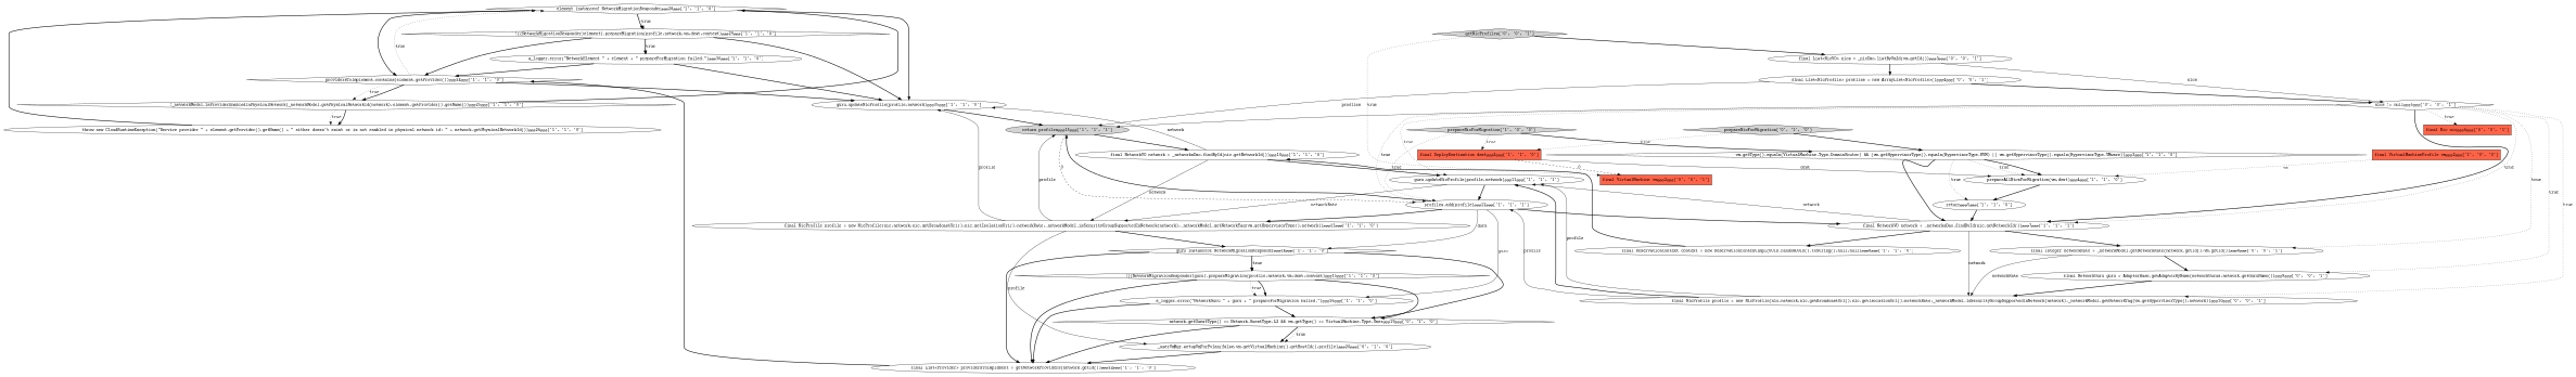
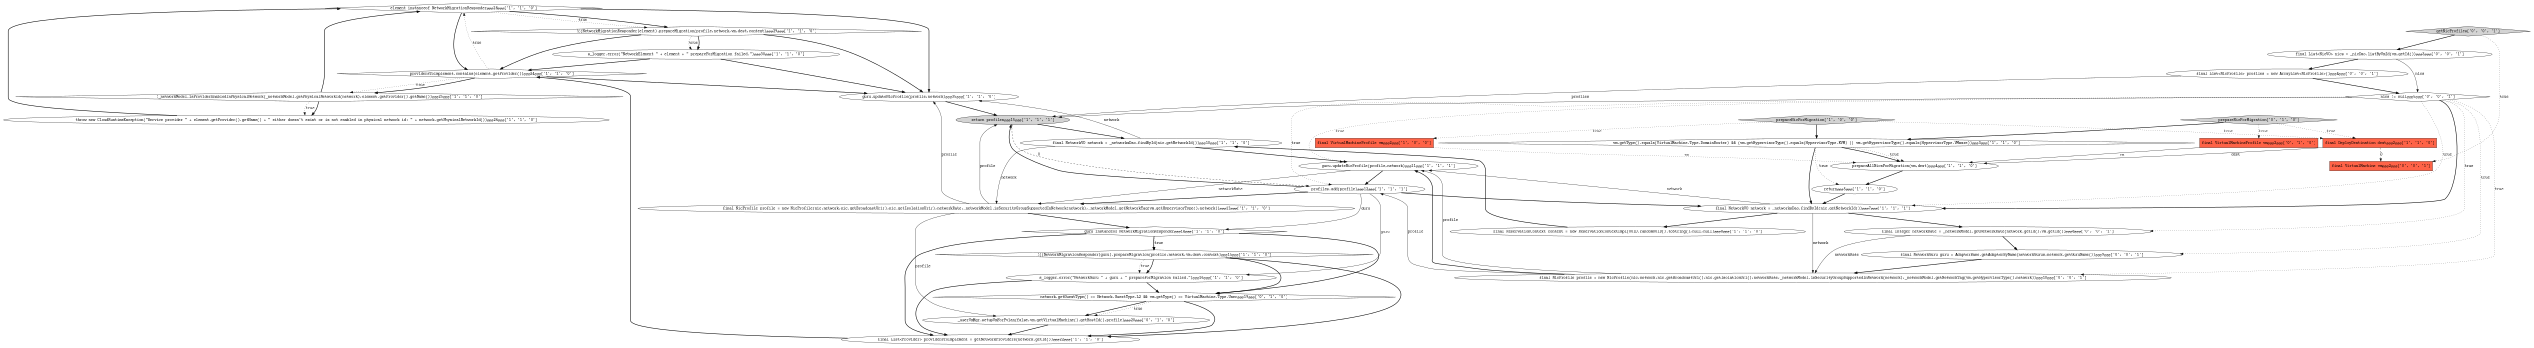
  digraph {
    fontname="Courier Prime"
    node [fillcolor=white fontname="Courier Prime" shape=ellipse style=filled]
    edge [fontname="Courier Prime" style=bold]
    n1 [label="element instanceof NetworkMigrationResponder@@@28@@@['1', '1', '0']" shape=diamond]
    n2 [label="providersToImplement.contains(element.getProvider())@@@24@@@['1', '1', '0']" shape=diamond]
    n3 [label="guru.updateNicProfile(profile,network)@@@35@@@['1', '1', '0']"]
    n4 [label="!((NetworkMigrationResponder)element).prepareMigration(profile,network,vm,dest,context)@@@29@@@['1', '1', '0']" shape=diamond]
    n5 [label="!_networkModel.isProviderEnabledInPhysicalNetwork(_networkModel.getPhysicalNetworkId(network),element.getProvider().getName())@@@25@@@['1', '1', '0']" shape=diamond]
    n6 [fillcolor=lightgray label="return profiles@@@15@@@['1', '1', '1']"]
    n7 [label="s_logger.error(\"NetworkElement \" + element + \" prepareForMigration failed.\")@@@30@@@['1', '1', '0']"]
    n8 [label="vm.getType().equals(VirtualMachine.Type.DomainRouter) && (vm.getHypervisorType().equals(HypervisorType.KVM) || vm.getHypervisorType().equals(HypervisorType.VMware))@@@3@@@['1', '1', '0']" shape=diamond]
    n9 [label="prepareAllNicsForMigration(vm,dest)@@@4@@@['1', '1', '0']"]
    n10 [label="return@@@5@@@['1', '1', '0']"]
    n11 [label="final NetworkVO network = _networksDao.findById(nic.getNetworkId())@@@7@@@['1', '1', '1']"]
    n12 [label="guru.updateNicProfile(profile,network)@@@11@@@['1', '1', '1']"]
    n13 [label="final ReservationContext context = new ReservationContextImpl(UUID.randomUUID().toString(),null,null)@@@8@@@['1', '1', '0']"]
    n14 [label="final NicProfile profile = new NicProfile(nic,network,nic.getBroadcastUri(),nic.getIsolationUri(),networkRate,_networkModel.isSecurityGroupSupportedInNetwork(network),_networkModel.getNetworkTag(vm.getHypervisorType(),network))@@@10@@@['0', '0', '1']"]
    n15 [label="final Integer networkRate = _networkModel.getNetworkRate(network.getId(),vm.getId())@@@8@@@['0', '0', '1']"]
    n16 [fillcolor=lightgray label="prepareNicForMigration['0', '1', '0']" shape=diamond]
    n17 [fillcolor=tomato label="final DeployDestination dest@@@2@@@['1', '1', '0']" shape=box]
+   n18 [fillcolor=tomato label="final VirtualMachineProfile vm@@@2@@@['0', '1', '0']" shape=box]
    n19 [fillcolor=tomato label="final VirtualMachine vm@@@2@@@['0', '0', '1']" shape=box]
    n20 [label="final NicProfile profile = new NicProfile(nic,network,nic.getBroadcastUri(),nic.getIsolationUri(),networkRate,_networkModel.isSecurityGroupSupportedInNetwork(network),_networkModel.getNetworkTag(vm.getHypervisorType(),network))@@@13@@@['1', '1', '0']"]
    n21 [label="_userVmMgr.setupVmForPvlan(false,vm.getVirtualMachine().getHostId(),profile)@@@20@@@['0', '1', '0']"]
    n22 [label="guru instanceof NetworkMigrationResponder@@@14@@@['1', '1', '0']" shape=diamond]
    n23 [label="final NetworkVO network = _networksDao.findById(nic.getNetworkId())@@@10@@@['1', '1', '0']"]
    n24 [label="profiles.add(profile)@@@12@@@['1', '1', '1']"]
    n25 [label="final List<Provider> providersToImplement = getNetworkProviders(network.getId())@@@22@@@['1', '1', '0']"]
    n26 [label="!((NetworkMigrationResponder)guru).prepareMigration(profile,network,vm,dest,context)@@@15@@@['1', '1', '0']" shape=diamond]
    n27 [label="network.getGuestType() == Network.GuestType.L2 && vm.getType() == VirtualMachine.Type.User@@@19@@@['0', '1', '0']" shape=diamond]
    n28 [label="s_logger.error(\"NetworkGuru \" + guru + \" prepareForMigration failed.\")@@@16@@@['1', '1', '0']"]
    n29 [fillcolor=tomato label="final VirtualMachineProfile vm@@@2@@@['1', '0', '0']" shape=box]
    n30 [label="nics != null@@@5@@@['0', '0', '1']" shape=diamond]
    n31 [label="final NetworkGuru guru = AdapterBase.getAdapterByName(networkGurus,network.getGuruName())@@@9@@@['0', '0', '1']"]
-   n32 [fillcolor=tomato label="final Nic nic@@@6@@@['0', '0', '1']" shape=box]
    n33 [label="final List<NicProfile> profiles = new ArrayList<NicProfile>()@@@4@@@['0', '0', '1']"]
    n34 [label="throw new CloudRuntimeException(\"Service provider \" + element.getProvider().getName() + \" either doesn't exist or is not enabled in physical network id: \" + network.getPhysicalNetworkId())@@@26@@@['1', '1', '0']"]
    n35 [fillcolor=lightgray label="prepareNicForMigration['1', '0', '0']" shape=diamond]
    n36 [fillcolor=lightgray label="getNicProfiles['0', '0', '1']" shape=diamond]
    n37 [label="final List<NicVO> nics = _nicDao.listByVmId(vm.getId())@@@3@@@['0', '0', '1']"]
    n1 -> n2
    n1 -> n3
    n1 -> n4 [label=true style=dotted]
    n1 -> n4
    n2 -> n1 [label=true style=dotted]
    n2 -> n3
    n2 -> n5 [label=true style=dotted]
    n2 -> n5
    n3 -> n6
    n4 -> n2
    n4 -> n3
    n4 -> n7
    n4 -> n7 [label=true style=dotted]
    n5 -> n1
    n5 -> n34
    n5 -> n34 [label=true style=dotted]
    n6 -> n23
    n6 -> n24 [label=0 style=dashed]
    n7 -> n2
    n7 -> n3
    n8 -> n9
    n8 -> n9 [label=true style=dotted]
    n8 -> n10 [label=true style=dotted]
    n8 -> n11
    n9 -> n10
    n10 -> n11
    n11 -> n12 [label=network style=solid]
    n11 -> n13
    n11 -> n14 [label=network style=solid]
    n11 -> n15
    n12 -> n20 [label=networkRate style=solid]
    n12 -> n24
    n13 -> n23
    n14 -> n12 [label=profile style=solid]
    n14 -> n12
    n14 -> n24 [label=profile style=solid]
    n15 -> n14 [label=networkRate style=solid]
    n15 -> n31
    n16 -> n8
    n16 -> n17 [label=true style=dotted]
+   n16 -> n18 [label=true style=dotted]
    n17 -> n9 [label=dest style=solid]
    n17 -> n19 [label=0 style=dashed]
+   n18 -> n9 [label=vm style=solid]
    n20 -> n3 [label=profile style=solid]
    n20 -> n6 [label=profile style=solid]
    n20 -> n21 [label=profile style=solid]
    n20 -> n22
    n21 -> n25
    n22 -> n25
    n22 -> n26
    n22 -> n26 [label=true style=dotted]
    n22 -> n27
    n23 -> n3 [label=network style=solid]
    n23 -> n12
    n23 -> n20 [label=network style=solid]
    n24 -> n6
    n24 -> n11
    n24 -> n20
    n24 -> n22 [label=guru style=solid]
    n24 -> n28 [label=guru style=solid]
    n25 -> n2
    n26 -> n25
    n26 -> n27
    n26 -> n28
    n26 -> n28 [label=true style=dotted]
    n27 -> n21
    n27 -> n21 [label=true style=dotted]
    n27 -> n25
    n28 -> n25
    n28 -> n27
    n29 -> n9 [label=vm style=dotted]
    n30 -> n6 [style=solid]
    n30 -> n11
    n30 -> n11 [label=true style=dotted]
    n30 -> n12 [label=true style=dotted]
    n30 -> n14 [label=true style=dotted]
    n30 -> n15 [label=true style=dotted]
    n30 -> n24 [label=true style=dotted]
    n30 -> n31 [label=true style=dotted]
-   n30 -> n32 [label=true style=dotted]
    n31 -> n14
    n33 -> n6 [label=profiles style=solid]
    n33 -> n30
    n34 -> n1
    n35 -> n8
    n35 -> n17 [label=true style=dotted]
-   n35 -> n24 [label=true style=dotted]
+   n35 -> n29 [label=true style=dotted]
    n36 -> n19 [label=true style=dotted]
    n36 -> n37
    n37 -> n30 [label=nics style=solid]
    n37 -> n33
  }
